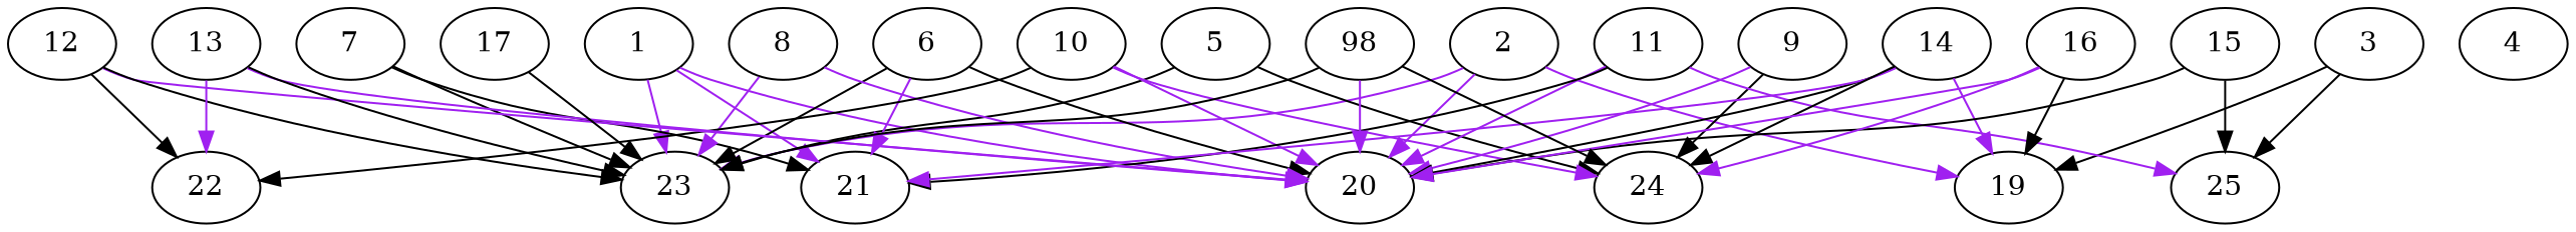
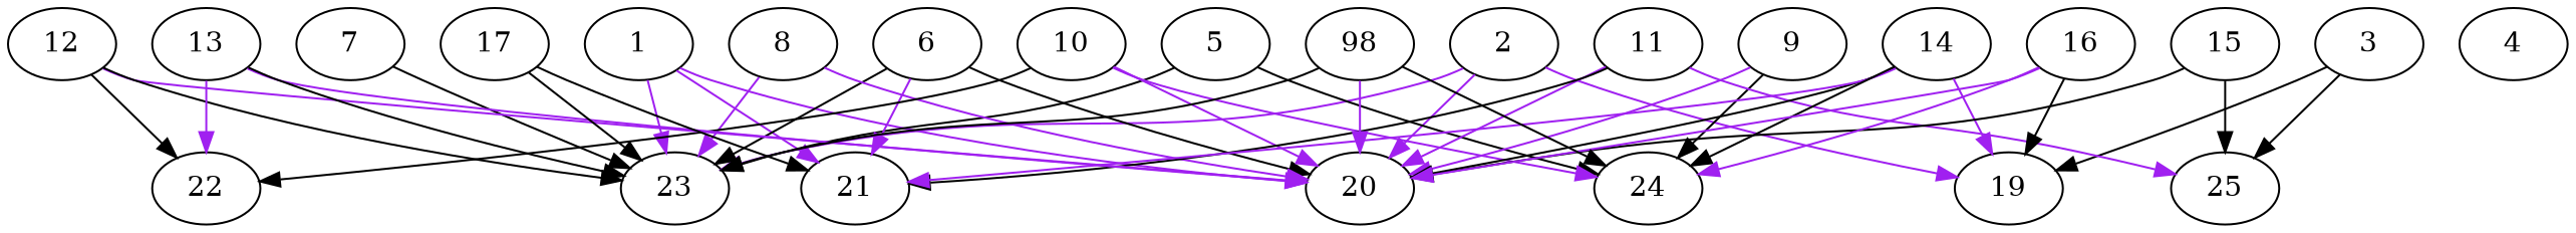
  digraph {
    node [alpha=0.18]
    edge [color=purple]
    1 [alpha=0.12 expect_size=49294336]
    20 [alpha=0.20 expect_size=42045440]
    21 [alpha=0.10 expect_size=14638080]
    23 [alpha=0.00 expect_size=23692288]
    2 [alpha=0.10 expect_size=24087552]
    19 [alpha=0.08 expect_size=11300864]
    3 [alpha=0.02 expect_size=37217280]
    25 [expect_size=36927488]
    4 [alpha=0.20 expect_size=5727232]
    5 [alpha=0.01 expect_size=38398976]
    24 [alpha=0.12 expect_size=34078720]
    6 [alpha=0.16 expect_size=34288640]
    7 [alpha=0.14 expect_size=22004736]
    8 [alpha=0.19 expect_size=8290304]
    9 [alpha=0.13 expect_size=8285184]
    10 [alpha=0.08 expect_size=46018560]
    22 [alpha=0.08 expect_size=27638784]
    11 [alpha=0.06 expect_size=26610688]
    12 [expect_size=8567808]
    13 [alpha=0.04 expect_size=31151104]
    14 [alpha=0.01 expect_size=35324928]
    15 [alpha=0.04 expect_size=34208768]
    16 [expect_size=36127744]
    17 [expect_size=25748480]
    n25 [alpha=0.10 expect_size=12486656 label=98]
    1 -> 20
    1 -> 21
    1 -> 23
    2 -> 20
    2 -> 23
    2 -> 19
    3 -> 19 [color=black]
    3 -> 25 [color=black]
    5 -> 23 [color=black]
    5 -> 24 [color=black]
    6 -> 20 [color=black]
    6 -> 21
    6 -> 23 [color=black]
    7 -> 23 [color=black]
    8 -> 20
    8 -> 23
    9 -> 20
    9 -> 24 [color=black]
    10 -> 20
    10 -> 24
    10 -> 22 [color=black]
    11 -> 20
    11 -> 21 [color=black]
    11 -> 25
    12 -> 20
    12 -> 23 [color=black]
    12 -> 22 [color=black]
    13 -> 20
    13 -> 23 [color=black]
    13 -> 22
    14 -> 20 [color=black]
    14 -> 21
    14 -> 19
    14 -> 24 [color=black]
    15 -> 20 [color=black]
    15 -> 25 [color=black]
    16 -> 20
    16 -> 19 [color=black]
    16 -> 24
-   7 -> 21 [color=black]
+   17 -> 21 [color=black]
    17 -> 23 [color=black]
    n25 -> 20
    n25 -> 23 [color=black]
    n25 -> 24 [color=black]
  }
